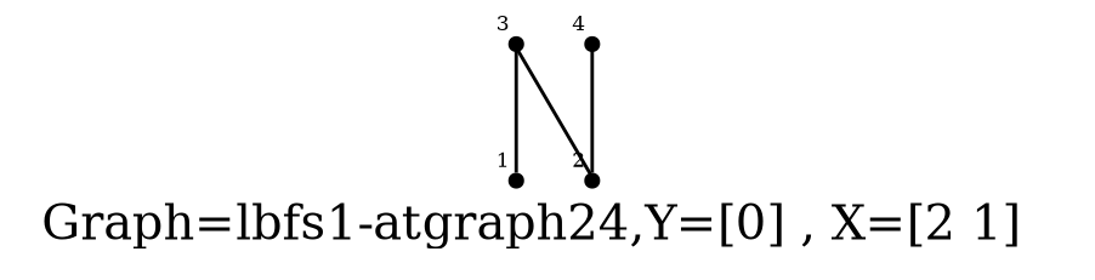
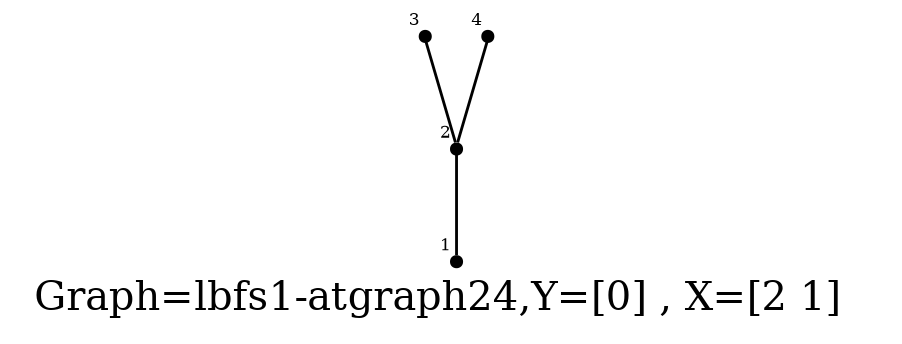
  graph {
    label="Graph=lbfs1-atgraph24,Y=[0] , X=[2 1]  "
    labelloc=bottom
    node [fontsize=6 shape=point]
    1 [xlabel=1]
    2 [xlabel=2]
    3 [xlabel=3]
    4 [xlabel=4]
-   3 -- 1
+   2 -- 1
    3 -- 2
    4 -- 2
  }
